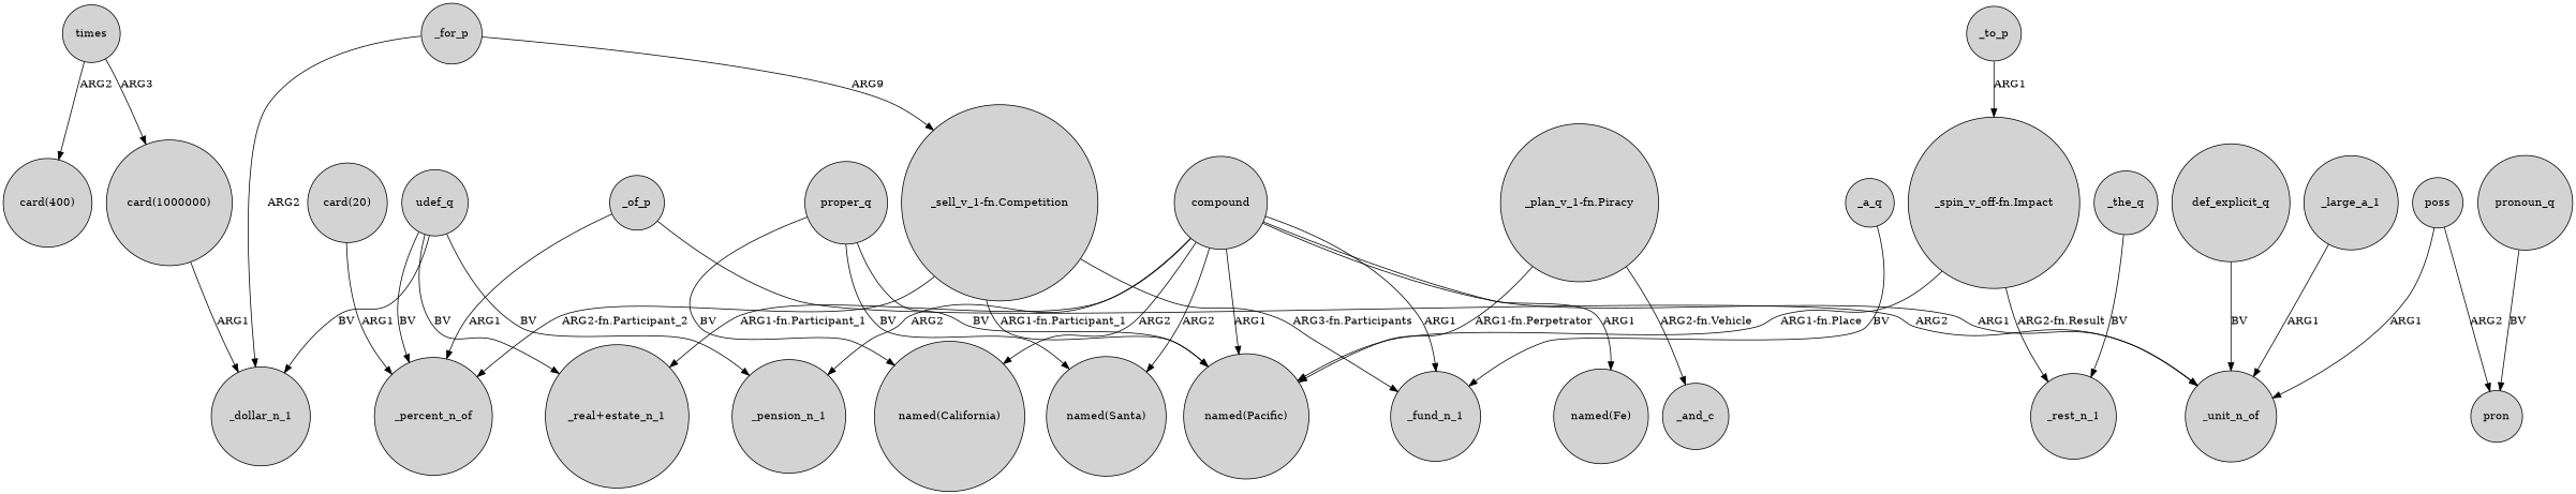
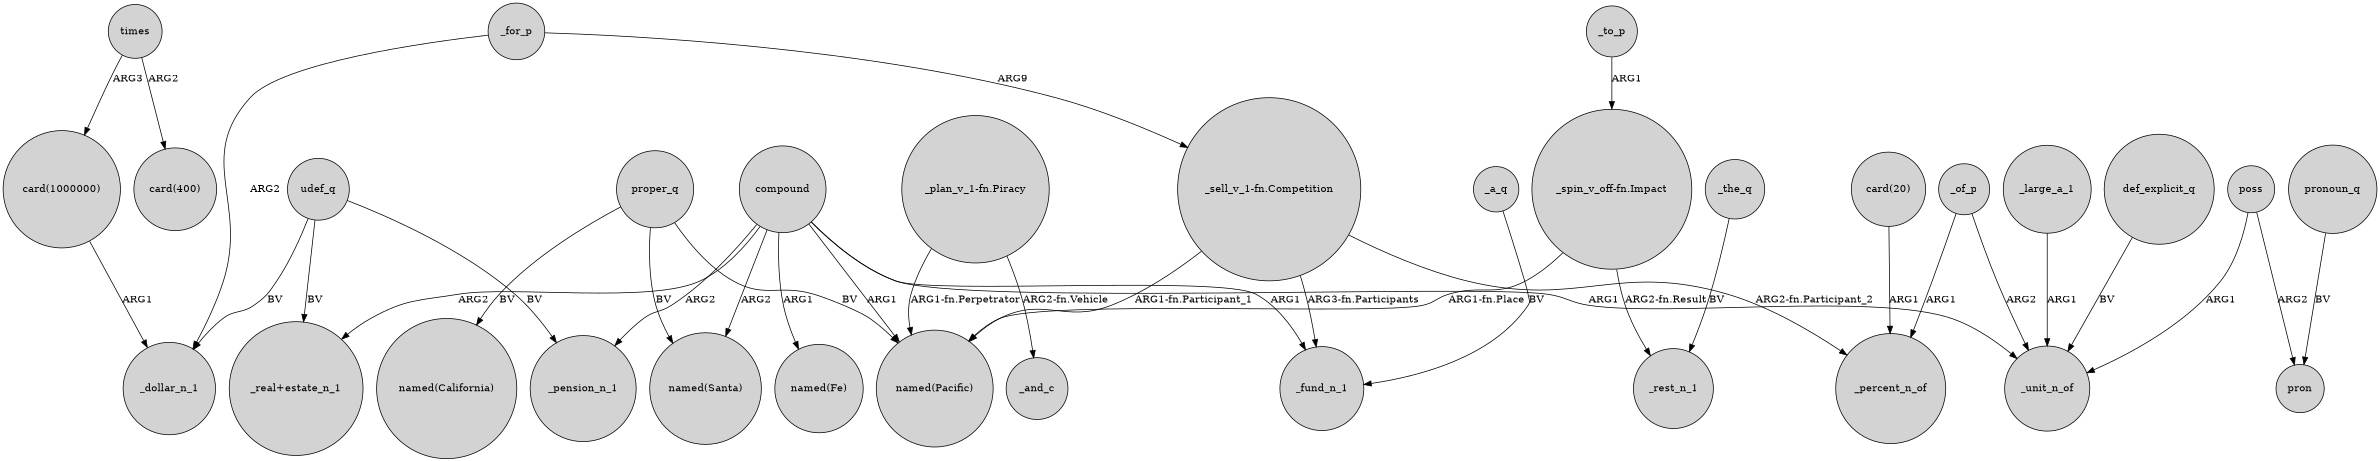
  digraph {
    node [shape=circle style=filled]
    times
    "card(400)"
    "card(1000000)"
    _dollar_n_1
    proper_q
    "named(California)"
    "named(Santa)"
    "named(Pacific)"
    _a_q
    _fund_n_1
    "card(20)"
    _percent_n_of
    udef_q
    "_real+estate_n_1"
    _pension_n_1
    _large_a_1
    _unit_n_of
    "_spin_v_off-fn.Impact"
    _rest_n_1
    "_sell_v_1-fn.Competition"
    compound
    "named(Fe)"
    _of_p
    pronoun_q
    pron
    poss
    def_explicit_q
    _to_p
    _for_p
    "_plan_v_1-fn.Piracy"
    _and_c
    _the_q
    times -> "card(400)" [label=ARG2]
    times -> "card(1000000)" [label=ARG3]
    "card(1000000)" -> _dollar_n_1 [label=ARG1]
    proper_q -> "named(California)" [label=BV]
    proper_q -> "named(Santa)" [label=BV]
    proper_q -> "named(Pacific)" [label=BV]
    _a_q -> _fund_n_1 [label=BV]
    "card(20)" -> _percent_n_of [label=ARG1]
    udef_q -> _dollar_n_1 [label=BV]
-   udef_q -> _percent_n_of [label=BV]
    udef_q -> "_real+estate_n_1" [label=BV]
    udef_q -> _pension_n_1 [label=BV]
    _large_a_1 -> _unit_n_of [label=ARG1]
    "_spin_v_off-fn.Impact" -> "named(Pacific)" [label="ARG1-fn.Place"]
    "_spin_v_off-fn.Impact" -> _rest_n_1 [label="ARG2-fn.Result"]
    "_sell_v_1-fn.Competition" -> "named(Pacific)" [label="ARG1-fn.Participant_1"]
    "_sell_v_1-fn.Competition" -> _fund_n_1 [label="ARG3-fn.Participants"]
    "_sell_v_1-fn.Competition" -> _percent_n_of [label="ARG2-fn.Participant_2"]
-   compound -> "named(California)" [label=ARG2]
    compound -> "named(Santa)" [label=ARG2]
    compound -> "named(Pacific)" [label=ARG1]
    compound -> _fund_n_1 [label=ARG1]
-   compound -> "_real+estate_n_1" [label="ARG1-fn.Participant_1"]
+   compound -> "_real+estate_n_1" [label=ARG2]
    compound -> _pension_n_1 [label=ARG2]
    compound -> _unit_n_of [label=ARG1]
    compound -> "named(Fe)" [label=ARG1]
    _of_p -> _percent_n_of [label=ARG1]
    _of_p -> _unit_n_of [label=ARG2]
    pronoun_q -> pron [label=BV]
    poss -> _unit_n_of [label=ARG1]
    poss -> pron [label=ARG2]
    def_explicit_q -> _unit_n_of [label=BV]
    _to_p -> "_spin_v_off-fn.Impact" [label=ARG1]
    _for_p -> _dollar_n_1 [label=ARG2]
    _for_p -> "_sell_v_1-fn.Competition" [label=ARG9]
    "_plan_v_1-fn.Piracy" -> "named(Pacific)" [label="ARG1-fn.Perpetrator"]
    "_plan_v_1-fn.Piracy" -> _and_c [label="ARG2-fn.Vehicle"]
    _the_q -> _rest_n_1 [label=BV]
  }
